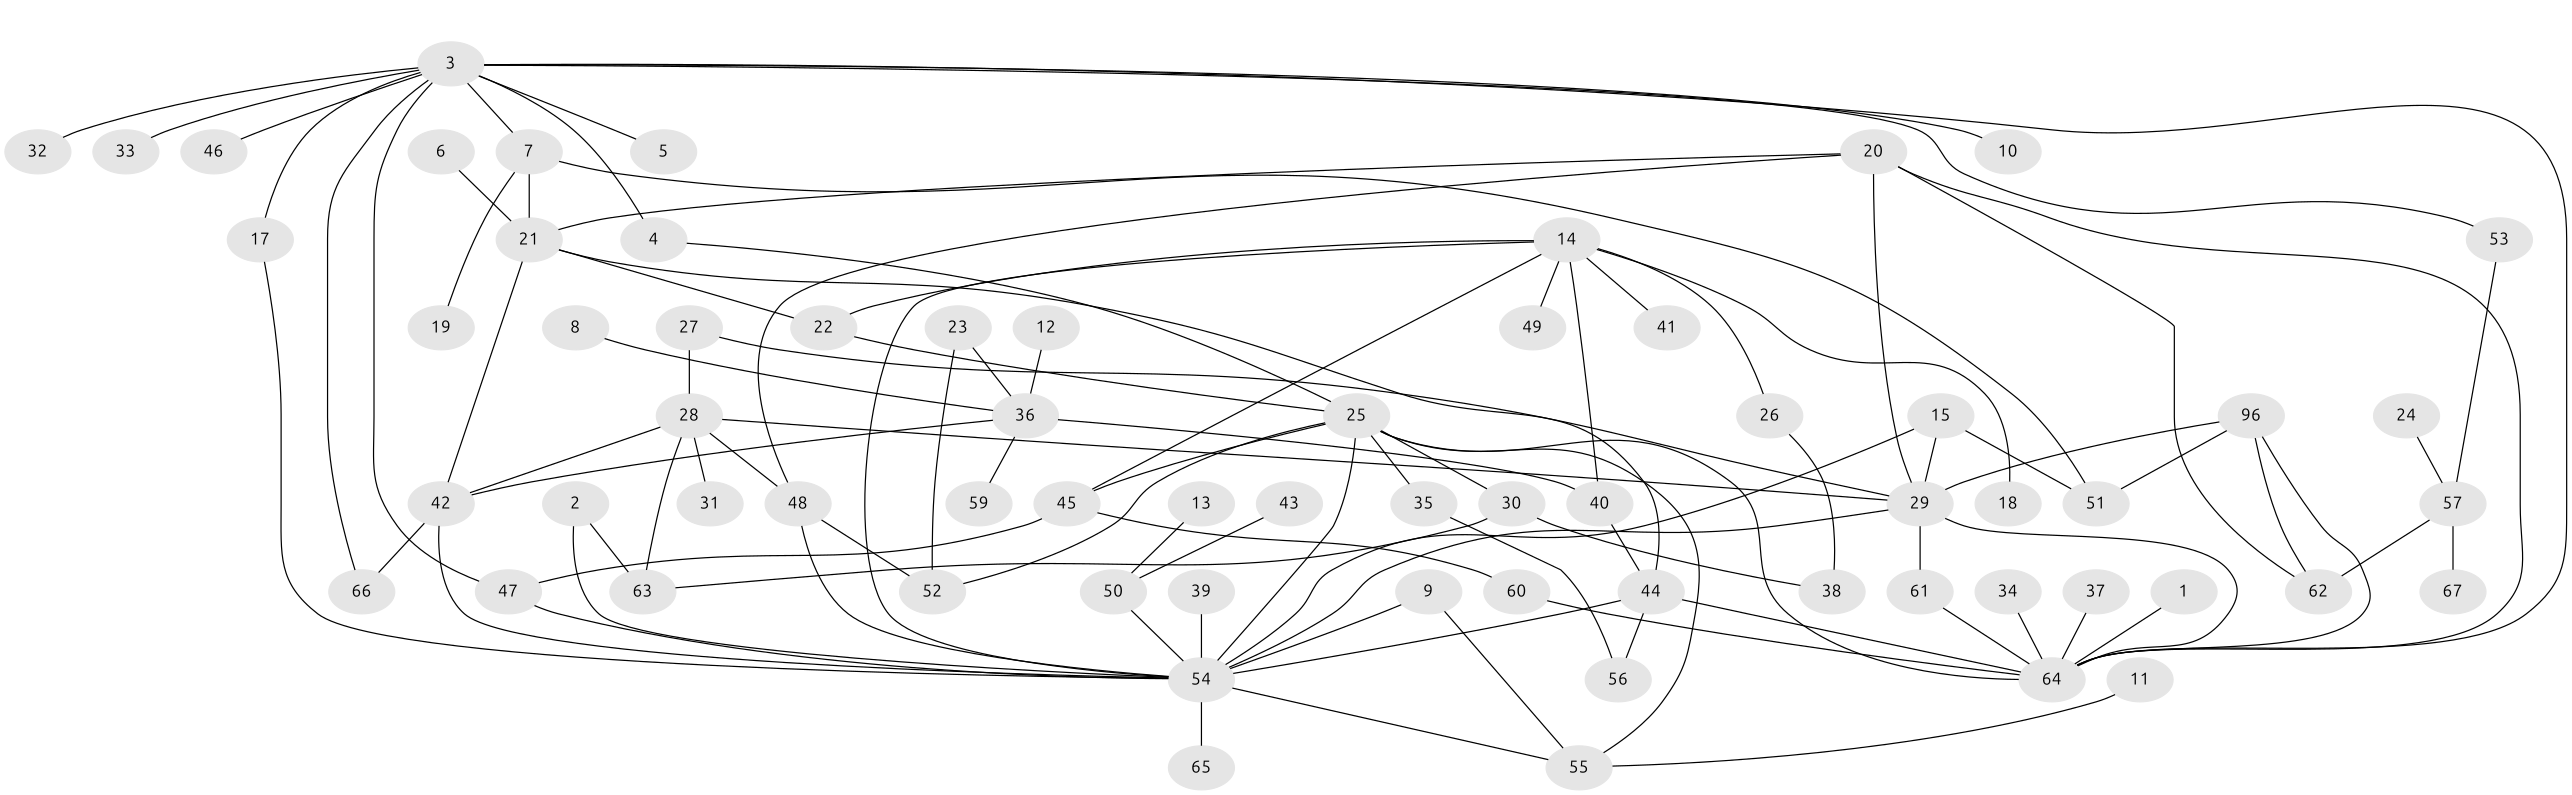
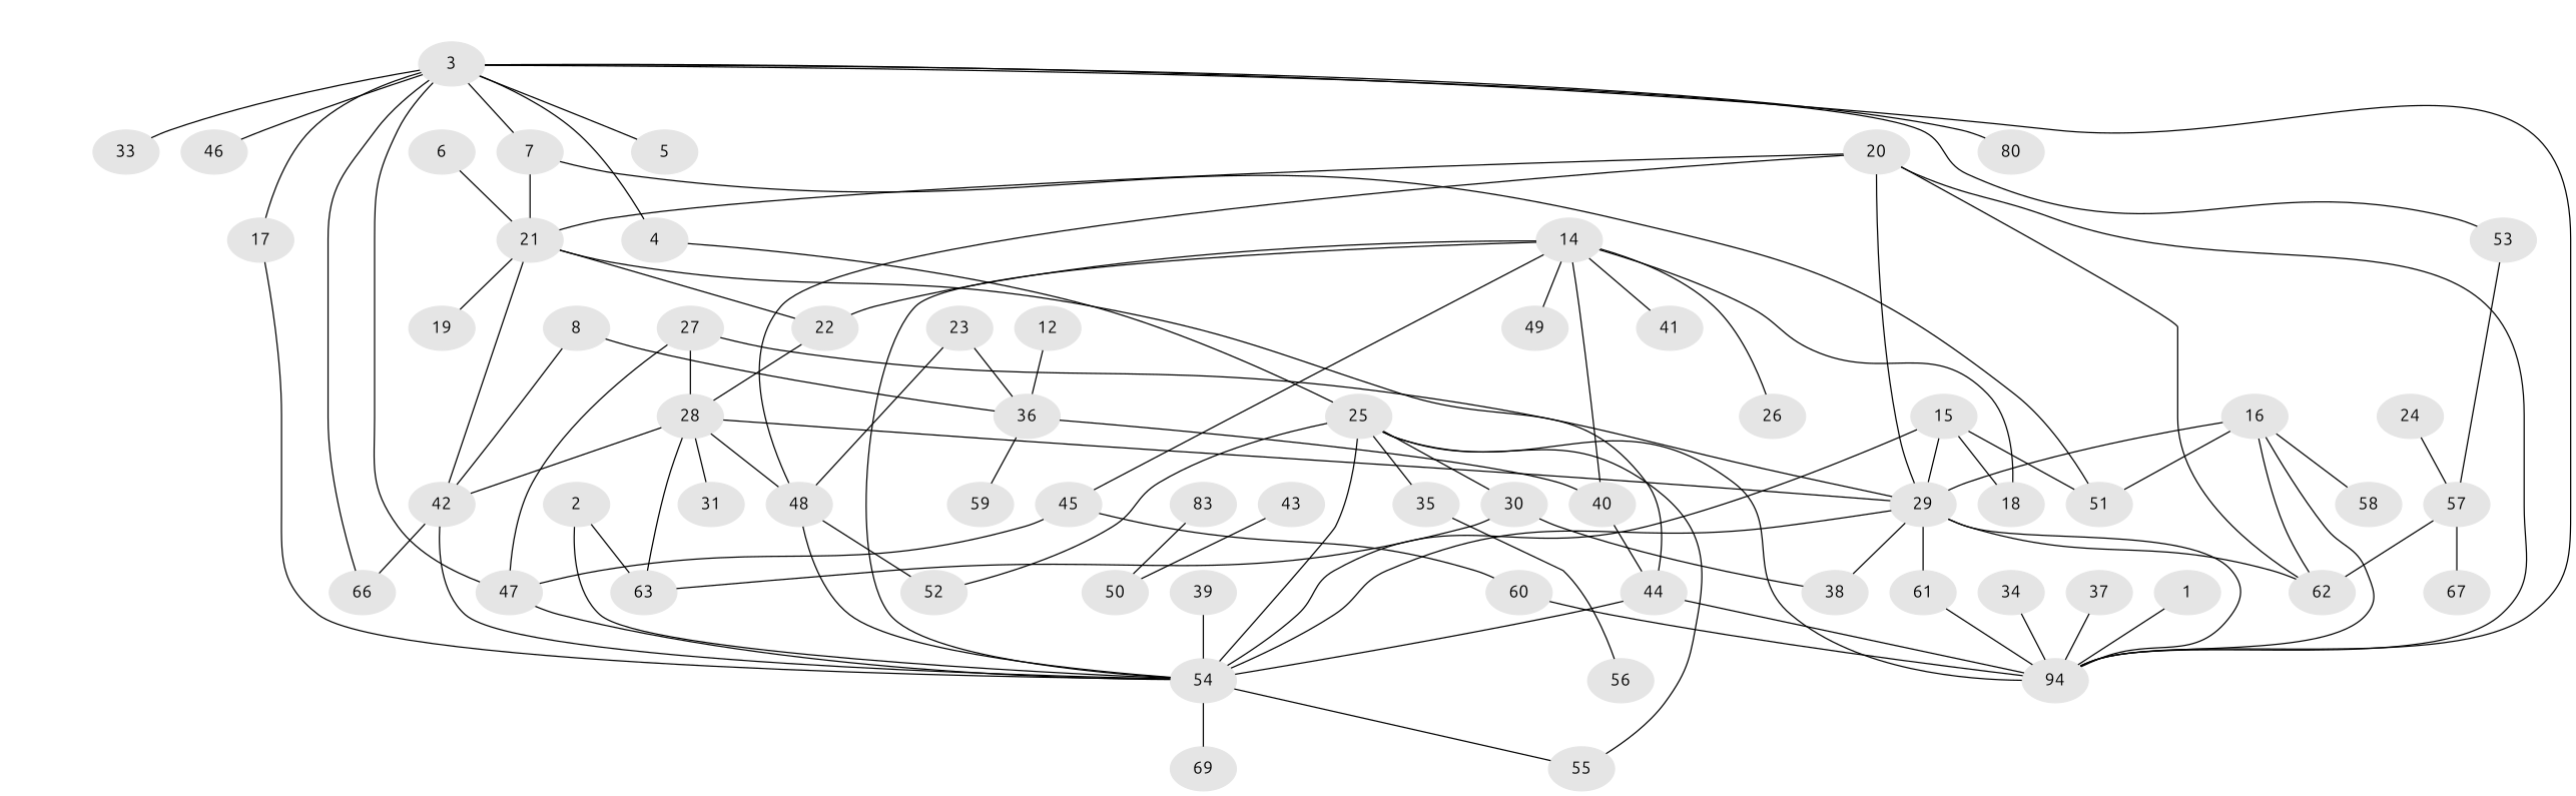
  graph {
    fontname=Ubuntu
    node [color=gray90 fontname=Ubuntu style=filled]
    edge [fontname=Ubuntu weight=1.0]
    1
-   64
+   64 [label=94]
    2
    54
    63
    55
-   65
+   65 [label=69]
    3
    4
    5
    7
-   10
+   10 [label=80]
    17
-   32
    33
    46
    47
    53
    66
    25
    21
    19
    51
    57
    45
    30
    35
    52
    6
    22
    42
    44
    36
    40
    59
    8
-   9
-   11
    12
-   13
+   13 [label=83]
    50
    14
    18
    26
    41
    49
    60
    15
    29
    62
    38
    61
-   16 [label=96]
+   16
+   58
    20
    48
    56
    23
    24
    67
    27
    28
    31
    34
    37
    39
    43
    1 -- 64
    2 -- 54
    2 -- 63
    54 -- 55
    54 -- 65
    3 -- 64
    3 -- 4
    3 -- 5
    3 -- 7
    3 -- 10
    3 -- 17
-   3 -- 32
    3 -- 33
    3 -- 46
    3 -- 47
    3 -- 53
    3 -- 66
    4 -- 25
    7 -- 21
-   7 -- 19
+   21 -- 19
    7 -- 51
    17 -- 54
    47 -- 54
    53 -- 57
    25 -- 64
    25 -- 54
    25 -- 55
-   25 -- 45
    25 -- 30
    25 -- 35
    25 -- 52
    21 -- 22
    21 -- 42
    21 -- 44
    57 -- 62 [weight=2.0]
    57 -- 67
    45 -- 47
    45 -- 60
    30 -- 63
    30 -- 38
    35 -- 56
    6 -- 21
-   22 -- 25
+   22 -- 28
    42 -- 54
    42 -- 66
    44 -- 64
    44 -- 54
-   44 -- 56
-   36 -- 42 [weight=2.0]
+   8 -- 42 [weight=2.0]
    36 -- 40
    36 -- 59
    40 -- 44
    8 -- 36
-   9 -- 54
-   9 -- 55
-   11 -- 55
    12 -- 36
    13 -- 50
-   50 -- 54
    14 -- 54
    14 -- 45
    14 -- 22
    14 -- 40
    14 -- 18
    14 -- 26
    14 -- 41
    14 -- 49
    60 -- 64
    15 -- 54 [weight=2.0]
    15 -- 51
+   15 -- 18
    15 -- 29
    29 -- 64
    29 -- 54
-   26 -- 38
+   29 -- 62
+   29 -- 38
    29 -- 61
    61 -- 64
    16 -- 64
    16 -- 51
    16 -- 29
    16 -- 62
+   16 -- 58
    20 -- 64
    20 -- 21
    20 -- 29 [weight=2.0]
    20 -- 62
    20 -- 48
    48 -- 54
    48 -- 52
    23 -- 36
-   23 -- 52
+   23 -- 48
    24 -- 57
+   27 -- 47
    27 -- 29
    27 -- 28
    28 -- 63
    28 -- 42
    28 -- 29
    28 -- 48
    28 -- 31
    34 -- 64
    37 -- 64
    39 -- 54
    43 -- 50
  }
